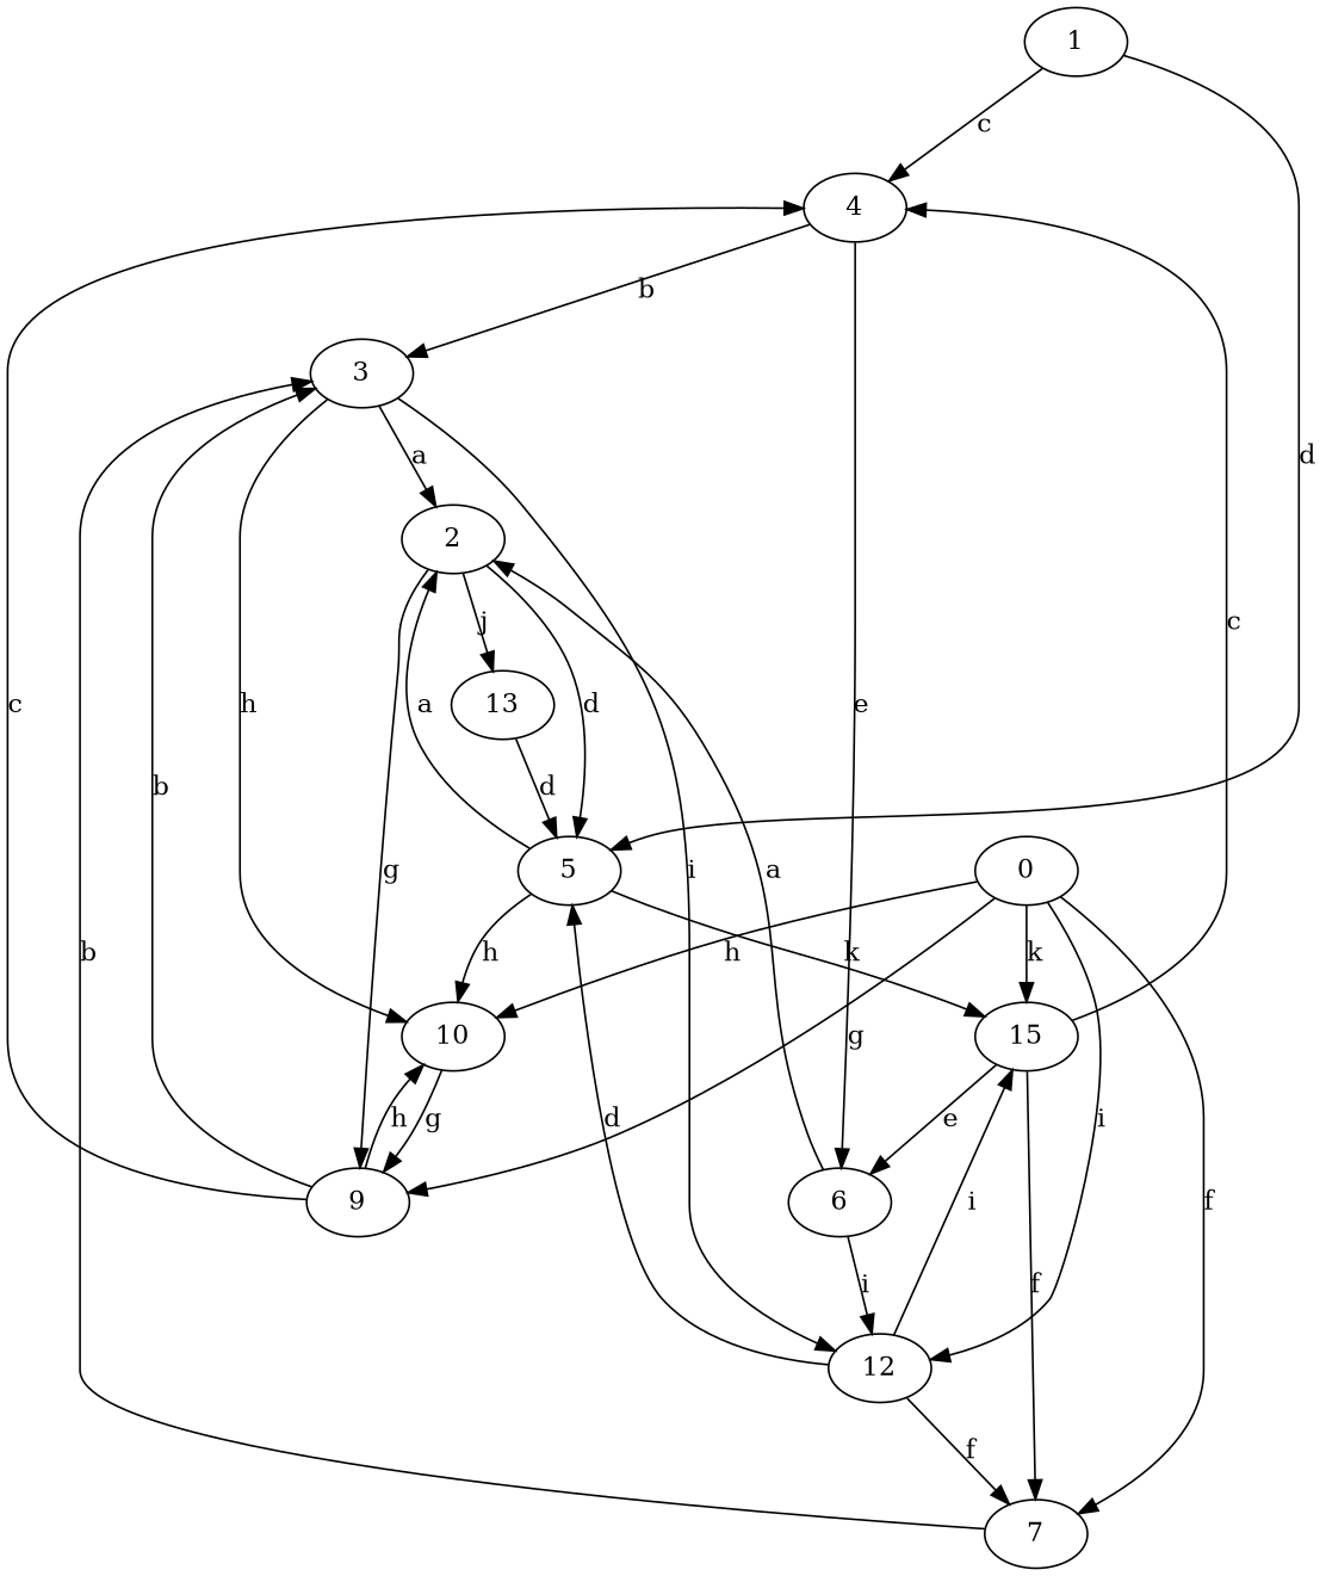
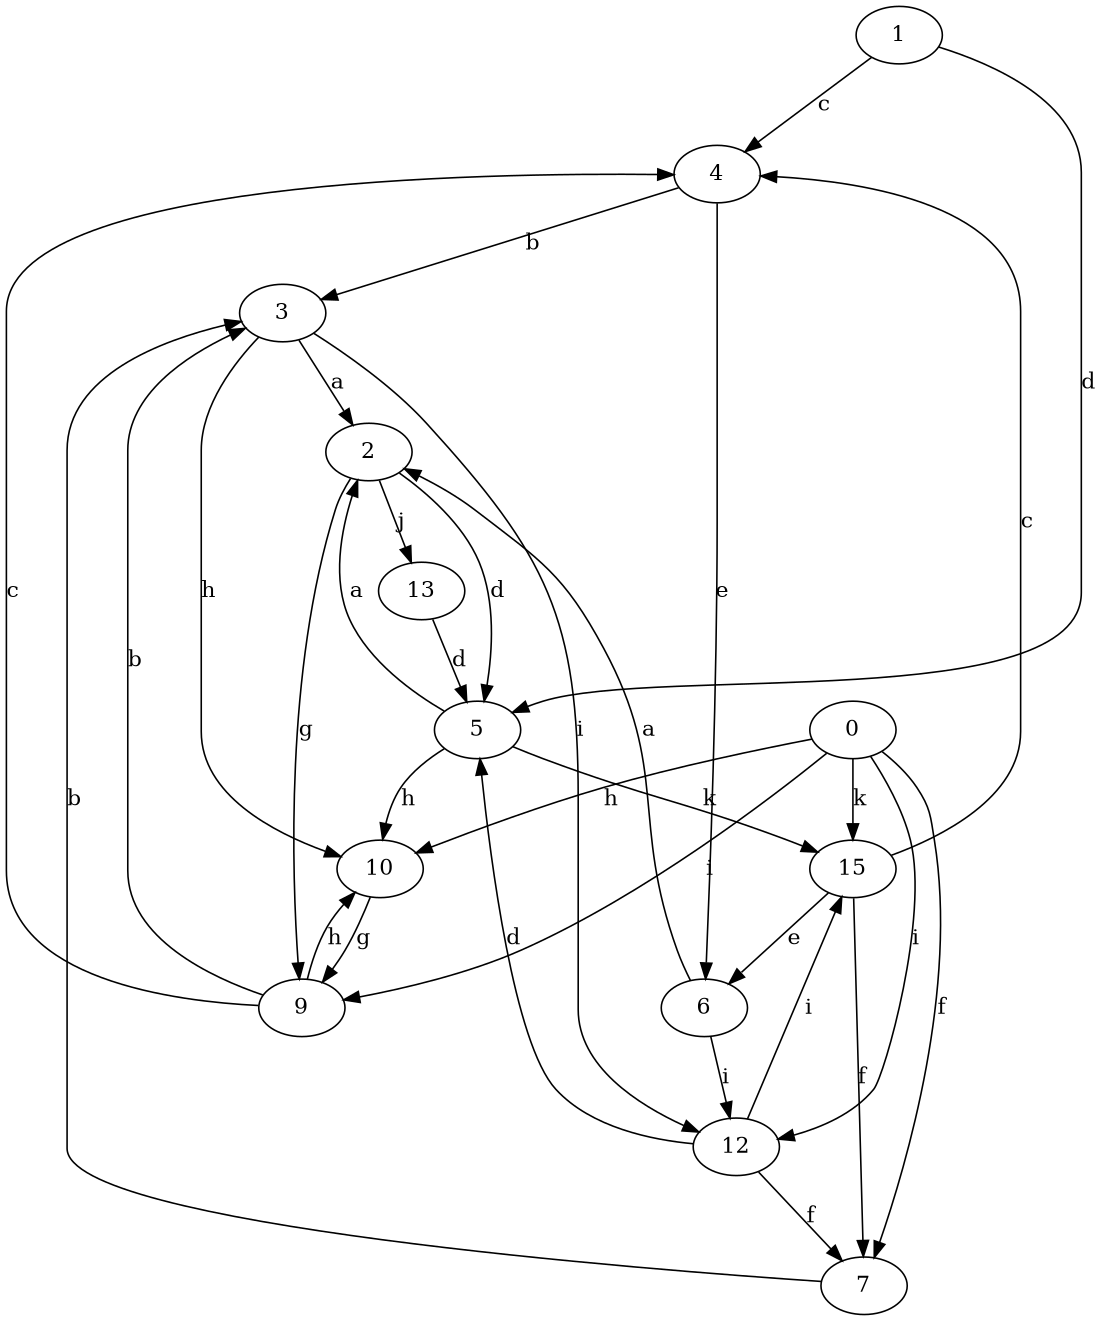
  strict digraph {
    1
    4
    5
    3
    6
    2
    10
    15
    9
    13
    12
    7
    0
    1 -> 4 [label=c]
    1 -> 5 [label=d]
    4 -> 3 [label=b]
    4 -> 6 [label=e]
    5 -> 2 [label=a]
    5 -> 10 [label=h]
    5 -> 15 [label=k]
    3 -> 2 [label=a]
    3 -> 10 [label=h]
    3 -> 12 [label=i]
    6 -> 2 [label=a]
    6 -> 12 [label=i]
    2 -> 5 [label=d]
    2 -> 9 [label=g]
    2 -> 13 [label=j]
    10 -> 9 [label=g]
    15 -> 4 [label=c]
    15 -> 6 [label=e]
    15 -> 7 [label=f]
    9 -> 4 [label=c]
    9 -> 3 [label=b]
    9 -> 10 [label=h]
    13 -> 5 [label=d]
    12 -> 5 [label=d]
    12 -> 15 [label=i]
    12 -> 7 [label=f]
    7 -> 3 [label=b]
    0 -> 10 [label=h]
    0 -> 15 [label=k]
-   0 -> 9 [label=g]
+   0 -> 9 [label=i]
    0 -> 12 [label=i]
    0 -> 7 [label=f]
  }
